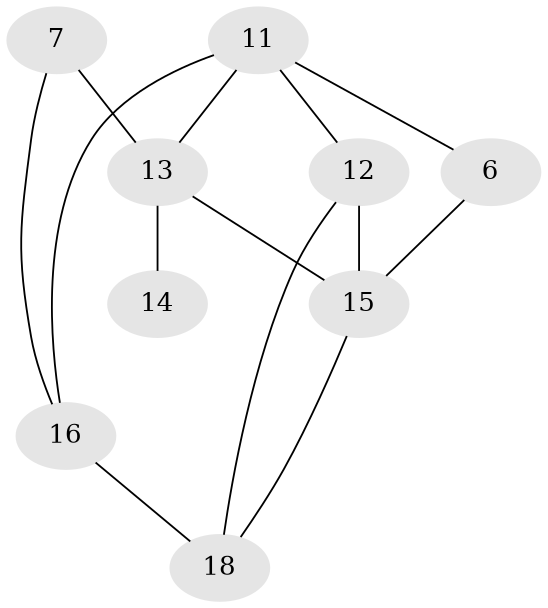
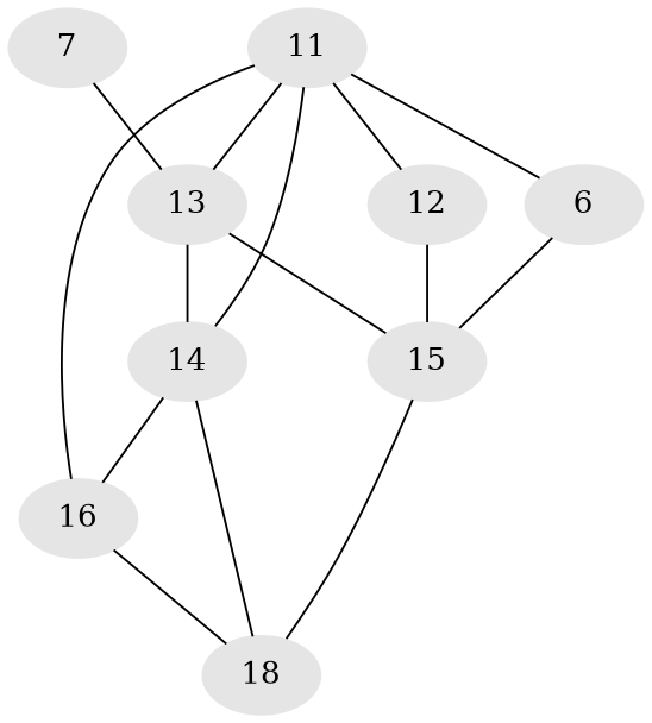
  graph {
    node [color=gray90 style=filled]
    edge [weight=1.0]
    15
    18
    16
    6
    7
    13
    14
    11
    12
    15 -- 18
    16 -- 18
    6 -- 15 [weight=3.0]
-   7 -- 16
+   14 -- 16
    7 -- 13
    13 -- 15 [weight=3.0]
    13 -- 14 [weight=2.0]
    11 -- 16
    11 -- 6 [weight=2.0]
    11 -- 13 [weight=3.0]
+   11 -- 14 [weight=2.0]
    11 -- 12
    12 -- 15
-   12 -- 18
+   14 -- 18
  }
